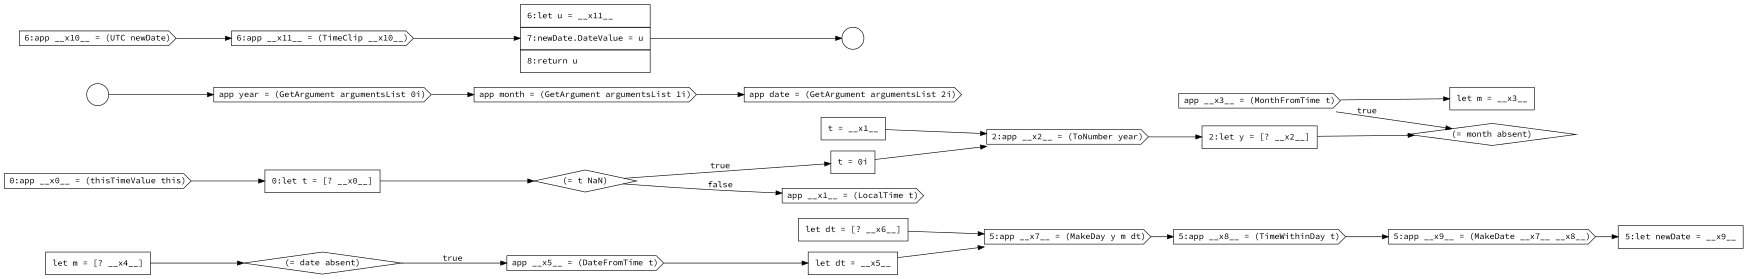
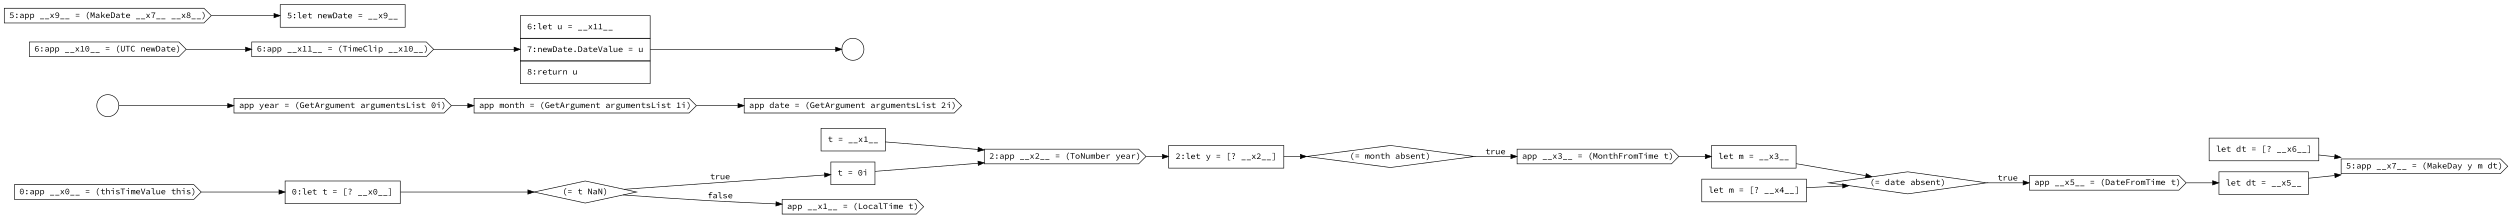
  digraph {
    fontname="Source Code Pro"
    rankdir=LR
    node [color=black fillcolor=white fontname="Source Code Pro" shape=cds style=filled]
    edge [color=black fontname="Source Code Pro"]
    n1 [label=<<font color="black">     <table border="0" cellborder="1" cellspacing="0" cellpadding="10">       <tr><td align="left">let dt = [? __x6__]</td></tr>     </table>   </font>> margin=0 shape=none]
    n2 [label=<<font color="black">5:app __x7__ = (MakeDay y m dt)</font>>]
    n3 [label=<<font color="black">     <table border="0" cellborder="1" cellspacing="0" cellpadding="10">       <tr><td align="left">let m = __x3__</td></tr>     </table>   </font>> margin=0 shape=none]
    n4 [label=<<font color="black">(= date absent)</font>> shape=diamond]
    n5 [label=<<font color="black">app __x5__ = (DateFromTime t)</font>>]
    n6 [label=<<font color="black">     <table border="0" cellborder="1" cellspacing="0" cellpadding="10">       <tr><td align="left">t = __x1__</td></tr>     </table>   </font>> margin=0 shape=none]
    n7 [label=<<font color="black">2:app __x2__ = (ToNumber year)</font>>]
    n8 [label=<<font color="black">     <table border="0" cellborder="1" cellspacing="0" cellpadding="10">       <tr><td align="left">2:let y = [? __x2__]</td></tr>     </table>   </font>> margin=0 shape=none]
    n9 [label=<<font color="black">app date = (GetArgument argumentsList 2i)</font>>]
    n10 [label=<<font color="black">0:app __x0__ = (thisTimeValue this)</font>>]
    n11 [label=<<font color="black">     <table border="0" cellborder="1" cellspacing="0" cellpadding="10">       <tr><td align="left">0:let t = [? __x0__]</td></tr>     </table>   </font>> margin=0 shape=none]
    n12 [label=<<font color="black">     <table border="0" cellborder="1" cellspacing="0" cellpadding="10">       <tr><td align="left">let dt = __x5__</td></tr>     </table>   </font>> margin=0 shape=none]
    n13 [label=<<font color="black">(= month absent)</font>> shape=diamond]
    n14 [label=<<font color="black">app __x3__ = (MonthFromTime t)</font>>]
    n15 [label=<<font color="black">     <table border="0" cellborder="1" cellspacing="0" cellpadding="10">       <tr><td align="left">t = 0i</td></tr>     </table>   </font>> margin=0 shape=none]
    n16 [label=" " shape=circle]
    n17 [label=<<font color="black">     <table border="0" cellborder="1" cellspacing="0" cellpadding="10">       <tr><td align="left">let m = [? __x4__]</td></tr>     </table>   </font>> margin=0 shape=none]
    n18 [label=<<font color="black">6:app __x11__ = (TimeClip __x10__)</font>>]
    n19 [label=<<font color="black">     <table border="0" cellborder="1" cellspacing="0" cellpadding="10">       <tr><td align="left">6:let u = __x11__</td></tr>       <tr><td align="left">7:newDate.DateValue = u</td></tr>       <tr><td align="left">8:return u</td></tr>     </table>   </font>> margin=0 shape=none]
    n20 [label=<<font color="black">(= t NaN)</font>> shape=diamond]
    n21 [label=<<font color="black">app __x1__ = (LocalTime t)</font>>]
    n22 [label=<<font color="black">app year = (GetArgument argumentsList 0i)</font>>]
    n23 [label=<<font color="black">app month = (GetArgument argumentsList 1i)</font>>]
-   n24 [label=<<font color="black">5:app __x8__ = (TimeWithinDay t)</font>>]
    n25 [label=<<font color="black">6:app __x10__ = (UTC newDate)</font>>]
    n26 [label=<<font color="black">5:app __x9__ = (MakeDate __x7__ __x8__)</font>>]
    n27 [label=<<font color="black">     <table border="0" cellborder="1" cellspacing="0" cellpadding="10">       <tr><td align="left">5:let newDate = __x9__</td></tr>     </table>   </font>> margin=0 shape=none]
    n28 [label=" " shape=circle]
    n1 -> n2
-   n2 -> n24
+   n3 -> n4
    n4 -> n5 [label=<<font color="black">true</font>>]
    n5 -> n12
    n6 -> n7
    n7 -> n8
    n8 -> n13
    n10 -> n11
    n11 -> n20
    n12 -> n2
-   n14 -> n13 [label=<<font color="black">true</font>>]
+   n13 -> n14 [label=<<font color="black">true</font>>]
    n14 -> n3
    n15 -> n7
    n17 -> n4
    n18 -> n19
    n19 -> n16
    n20 -> n15 [label=<<font color="black">true</font>>]
    n20 -> n21 [label=<<font color="black">false</font>>]
    n22 -> n23
    n23 -> n9
-   n24 -> n26
    n25 -> n18
    n26 -> n27
    n28 -> n22
  }
